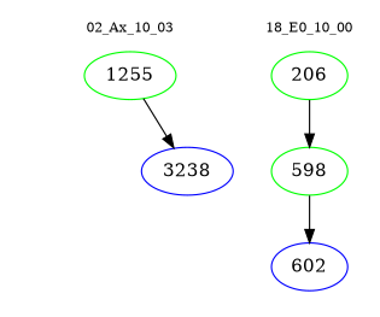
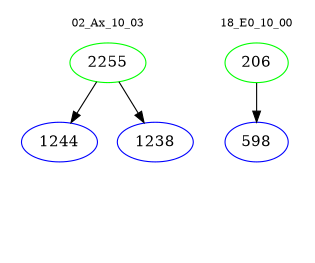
  digraph {
    node [color=blue]
    edge [color=black]
-   n1 [color=green label=1255]
-   n3 [label=3238]
+   n1 [color=green label=2255]
+   n2 [label=1244]
+   n3 [label=1238]
    n4 [color=green label=206]
-   n5 [color=green label=598]
-   n6 [label=602]
+   n5 [label=598]
    subgraph cluster_1 {
      color=white
      fontsize=10
      label="02_Ax_10_03"
      n1
+     n2
      n3
    }
    subgraph cluster_2 {
      color=white
      fontsize=10
      label="18_E0_10_00"
      n4
      n5
-     n6
    }
+   n1 -> n2
    n1 -> n3
    n4 -> n5
-   n5 -> n6
  }
